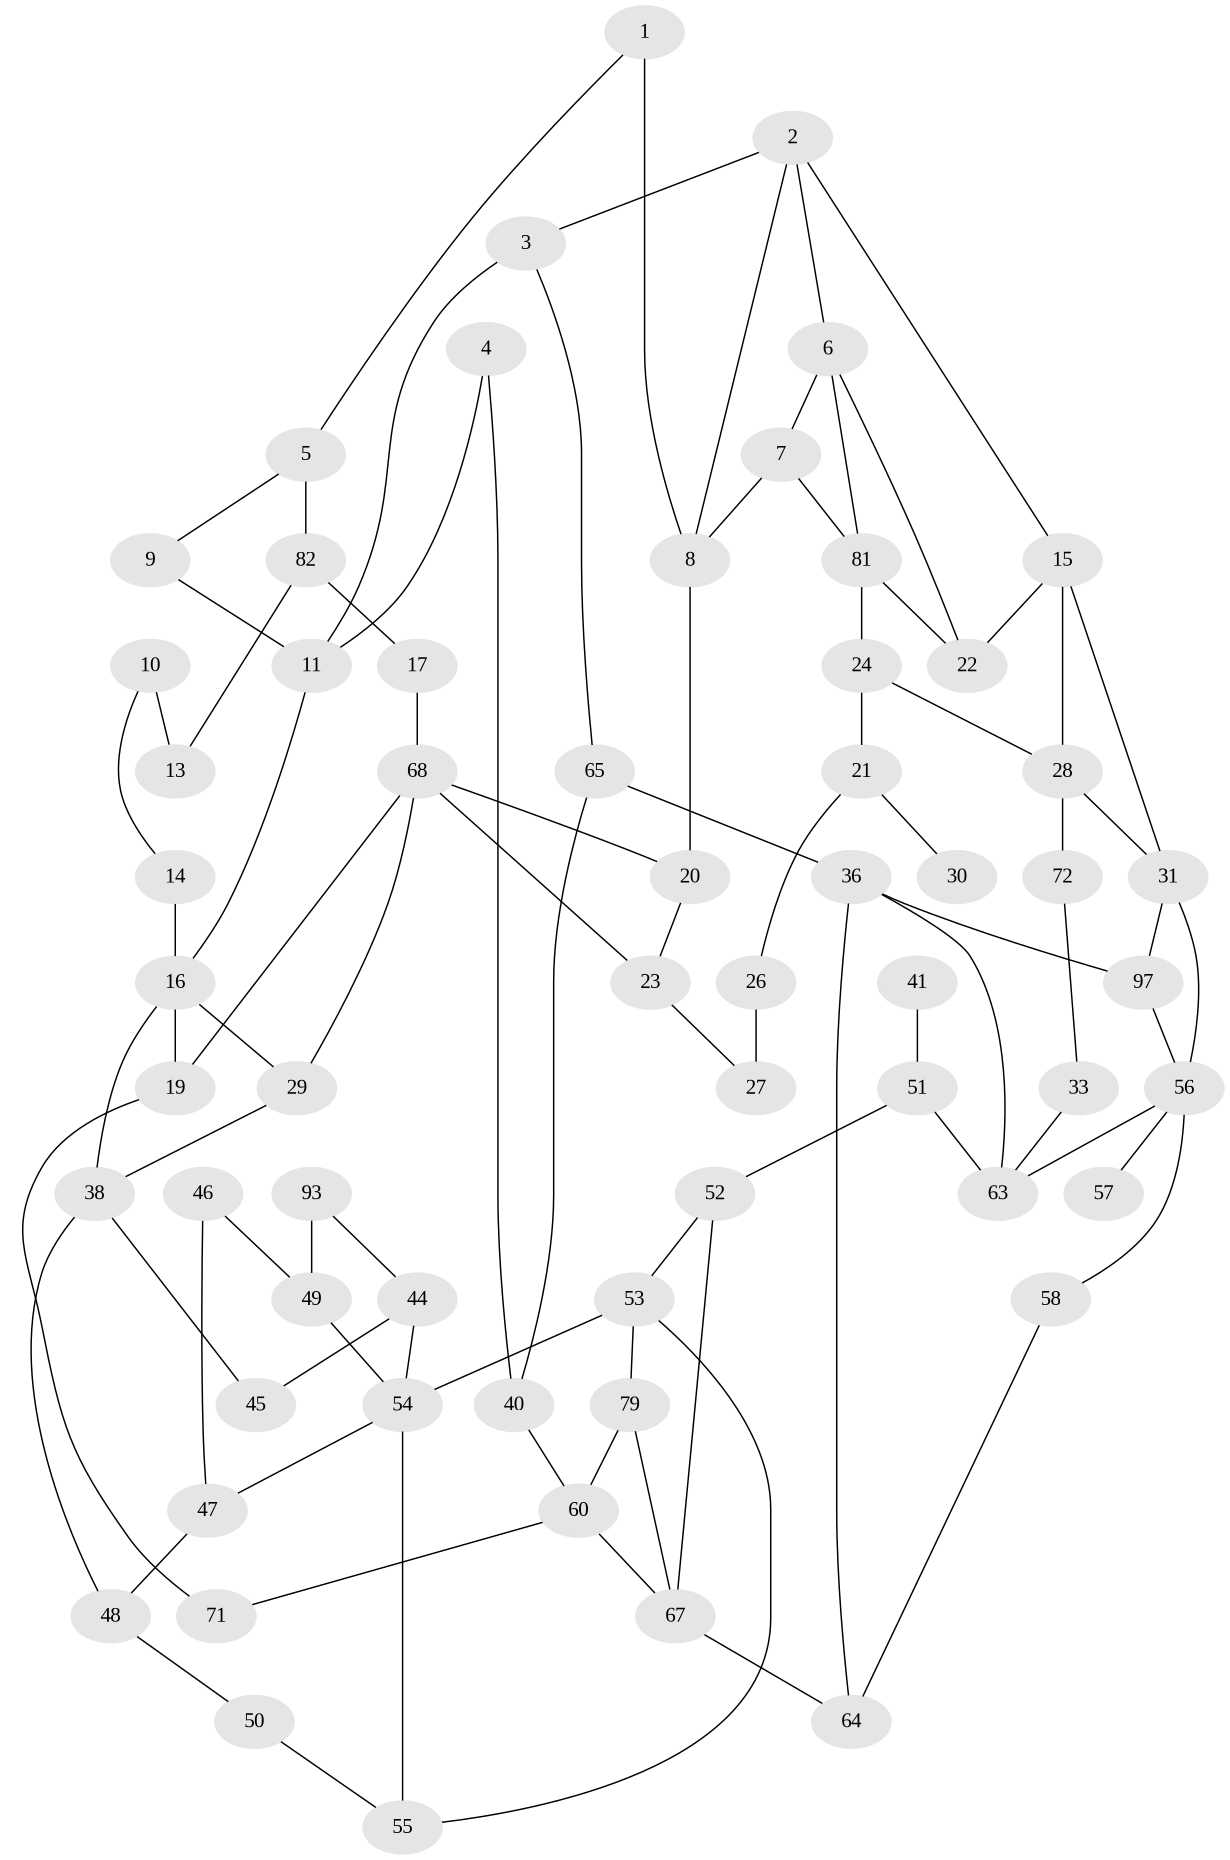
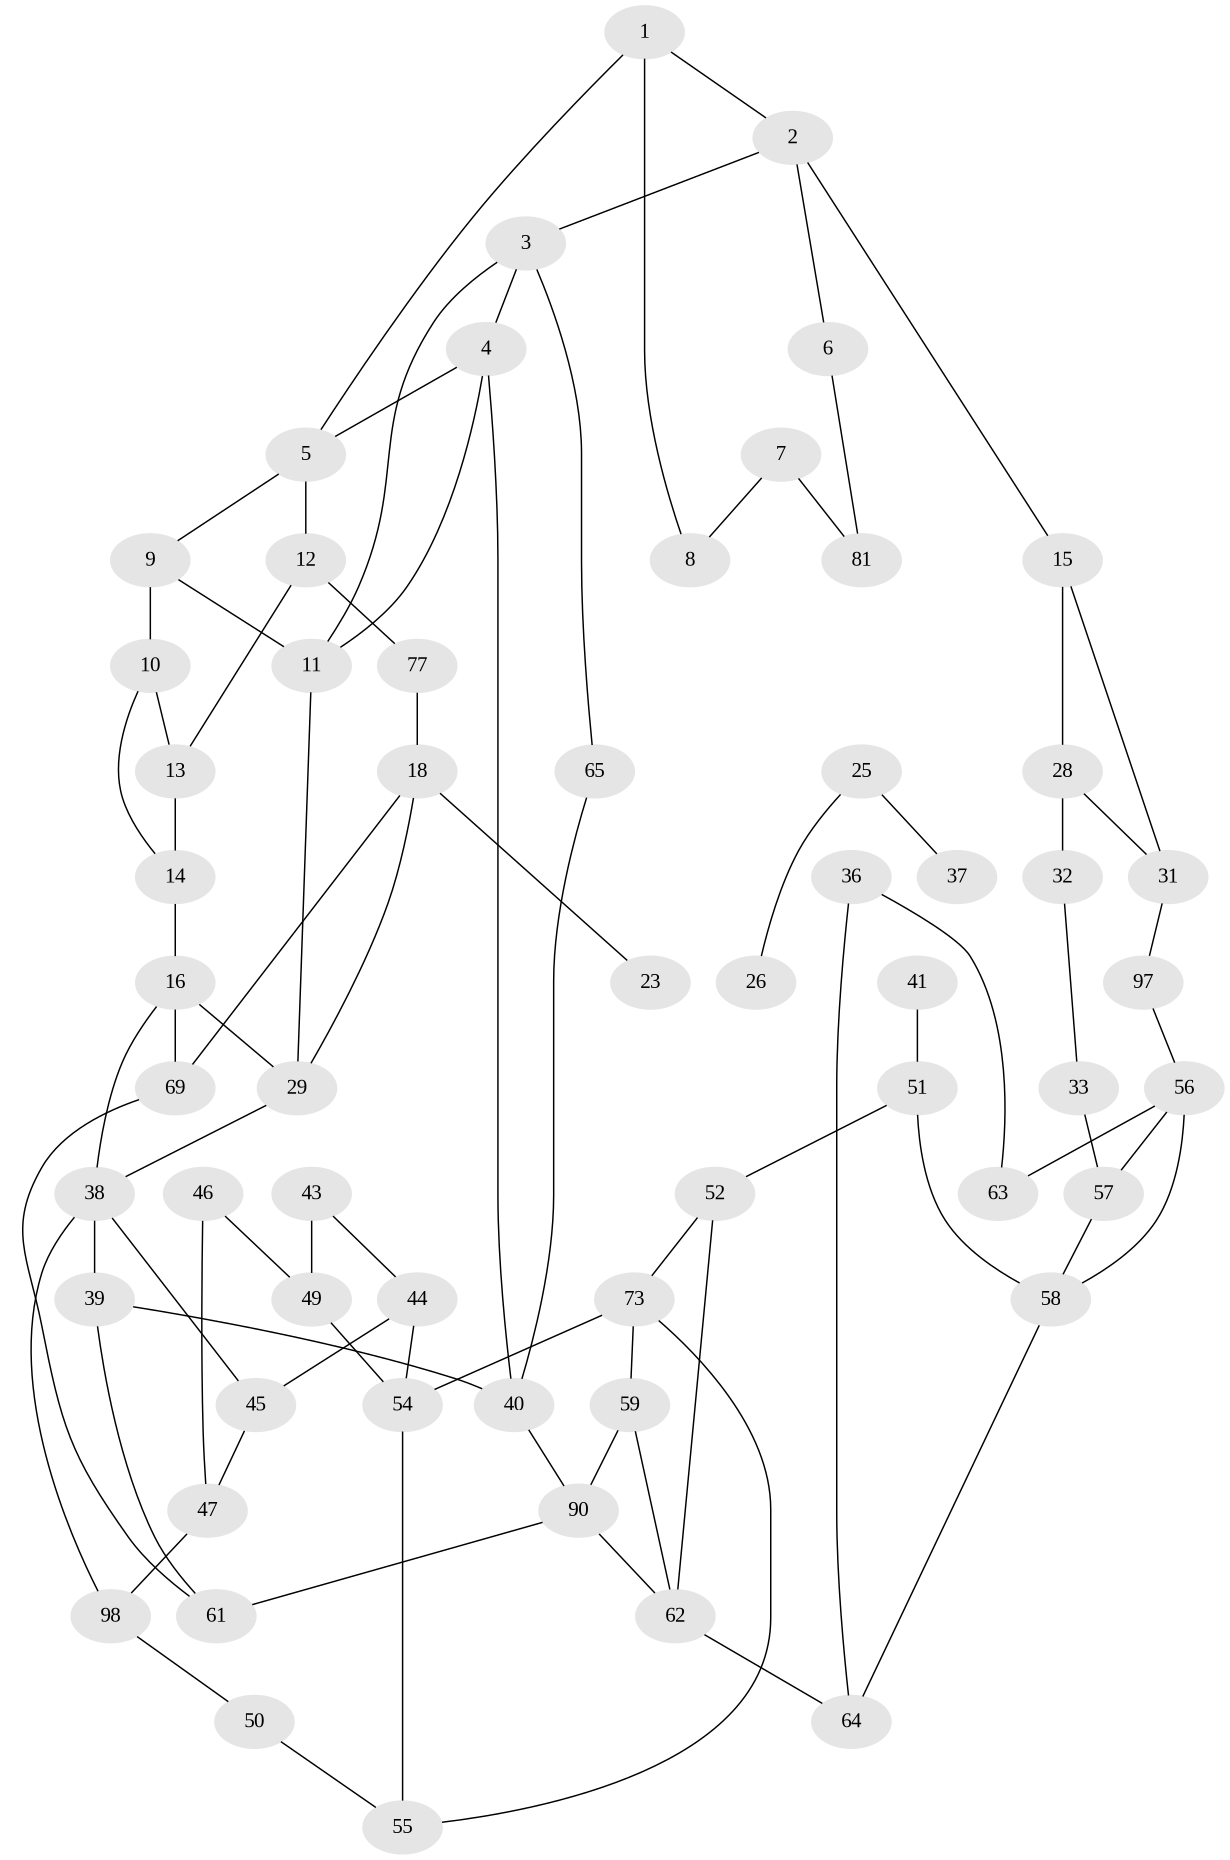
  graph {
    fontname="Liberation Serif"
    node [color=gray90 fontname="Liberation Serif" style=filled]
    edge [fontname="Liberation Serif" weight=1.0]
    1
    2
    5
    8
    3
    6
    15
    9
-   12 [label=82]
-   20
+   12
    4
    n12 [label=65]
    11
    7
    n15 [label=81]
-   22
    28
    31
    40
    36
    16
-   60
+   60 [label=90]
    10
    13
-   17
-   24
+   17 [label=77]
    23
    14
-   19
+   19 [label=69]
    29
    38
-   18 [label=68]
-   32 [label=72]
+   18
+   32
    n34 [label=97]
    56
-   61 [label=71]
+   61
+   39
    45
-   48
-   27
-   25 [label=21]
+   48 [label=98]
+   25
    26
-   30
+   30 [label=37]
    33
    57
    63
    58
    41
    51
    64
    47
    50
-   62 [label=67]
+   62
    52
-   43 [label=93]
+   43
    44
    49
    54
    46
    55
-   53
-   59 [label=79]
-   8 -- 2
+   53 [label=73]
+   59
+   1 -- 2
    1 -- 5
    1 -- 8
    2 -- 3
    2 -- 6 [weight=2.0]
    2 -- 15
    5 -- 9
    5 -- 12
-   8 -- 20
+   3 -- 4
    3 -- n12
    3 -- 11
-   6 -- 7
    6 -- n15 [weight=2.0]
-   6 -- 22
-   15 -- 22
    15 -- 28 [weight=2.0]
    15 -- 31
    9 -- 11
+   9 -- 10 [weight=4.0]
    12 -- 13
    12 -- 17
-   20 -- 23
+   4 -- 5
    4 -- 11
    4 -- 40
    n12 -- 40
-   n12 -- 36 [weight=2.0]
-   11 -- 16
+   11 -- 29
    7 -- 8
    7 -- n15
-   n15 -- 22
-   n15 -- 24 [weight=2.0]
    28 -- 31
    28 -- 32 [weight=2.0]
    31 -- n34
-   31 -- 56
    40 -- 60
-   36 -- n34
    36 -- 63
    36 -- 64 [weight=2.0]
    16 -- 19 [weight=2.0]
    16 -- 29
    16 -- 38
    60 -- 61
    60 -- 62
    10 -- 13
    10 -- 14
+   13 -- 14
    17 -- 18 [weight=2.0]
-   24 -- 28
-   24 -- 25 [weight=2.0]
-   23 -- 27
    14 -- 16
    19 -- 61
    29 -- 38
+   38 -- 39
    38 -- 45
    38 -- 48
-   18 -- 20
    18 -- 23
    18 -- 19
    18 -- 29
    32 -- 33
    n34 -- 56
    56 -- 57
    56 -- 63 [weight=2.0]
    56 -- 58
-   54 -- 47
+   39 -- 40
+   39 -- 61
+   45 -- 47
    48 -- 50
    25 -- 26
    25 -- 30
-   26 -- 27 [weight=2.0]
-   33 -- 63
+   33 -- 57
+   57 -- 58 [weight=2.0]
    58 -- 64
    41 -- 51
-   51 -- 63 [weight=2.0]
+   51 -- 58 [weight=2.0]
    51 -- 52 [weight=2.0]
    47 -- 48
    50 -- 55
    62 -- 64
    52 -- 62
    52 -- 53 [weight=2.0]
    43 -- 44
    43 -- 49 [weight=2.0]
    44 -- 45
    44 -- 54
    49 -- 54
    54 -- 55
    46 -- 47
    46 -- 49
    53 -- 54
    53 -- 55
    53 -- 59 [weight=2.0]
    59 -- 60 [weight=3.0]
    59 -- 62
  }
